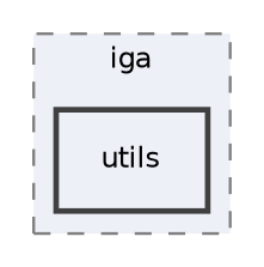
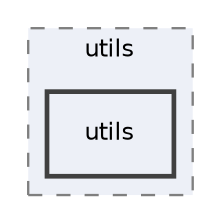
  digraph {
    compound=true
    rankdir=LR
    n1 [color=grey25 fillcolor="#edf0f7" fontname=Helvetica fontsize=10 label=utils shape=box style="filled,bold,"]
    subgraph cluster_1 {
      bgcolor="#edf0f7"
      fontname=Helvetica
      fontsize=10
-     label=iga
+     label=utils
      pencolor=grey50
      style="filled,dashed,"
      n1
    }
  }
